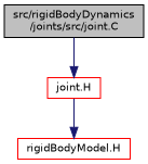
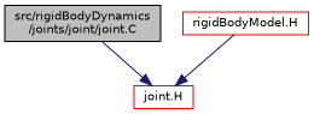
  digraph {
    node [color=red fontname=Helvetica fontsize=10 shape=record]
    edge [color=midnightblue fontname=Helvetica fontsize=10 labelfontname=Helvetica labelfontsize=10 style=solid]
-   n1 [color=black fillcolor=grey75 fontcolor=black height=0.2 label="src/rigidBodyDynamics\l/joints/src/joint.C" style=filled width=0.4]
+   n1 [color=black fillcolor=grey75 fontcolor=black height=0.2 label="src/rigidBodyDynamics\l/joints/joint/joint.C" style=filled width=0.4]
    n2 [height=0.2 label="joint.H" width=0.4]
    n3 [height=0.2 label="rigidBodyModel.H" width=0.4]
    n1 -> n2
-   n2 -> n3
+   n3 -> n2
  }
